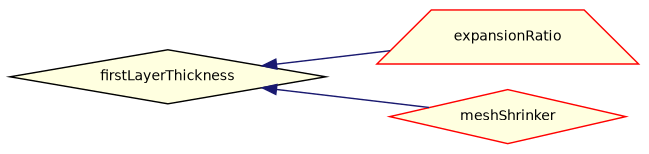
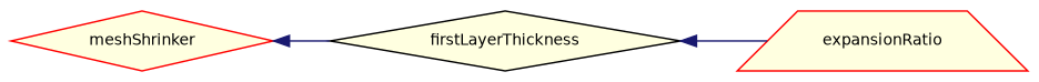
  digraph {
    rankdir=LR
    node [color=red fillcolor=lightyellow fontname=Helvetica fontsize=10 shape=diamond style=filled]
    edge [color=midnightblue dir=back fontname=Helvetica fontsize=10 labelfontname=Helvetica labelfontsize=10 style=solid]
    n1 [color=black fontcolor=black height=0.2 label=firstLayerThickness width=0.4]
    n2 [height=0.2 label=expansionRatio shape=trapezium width=0.4]
    n3 [height=0.2 label=meshShrinker width=0.4]
    n1 -> n2
-   n1 -> n3
+   n3 -> n1
  }
